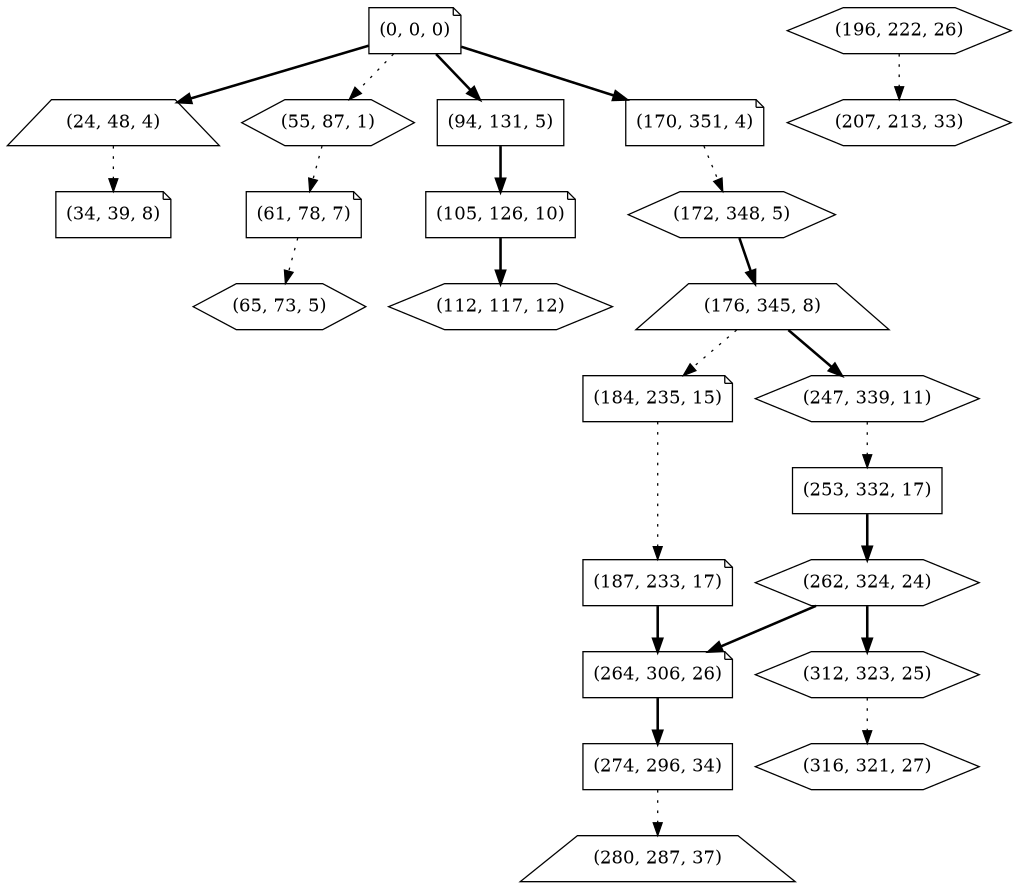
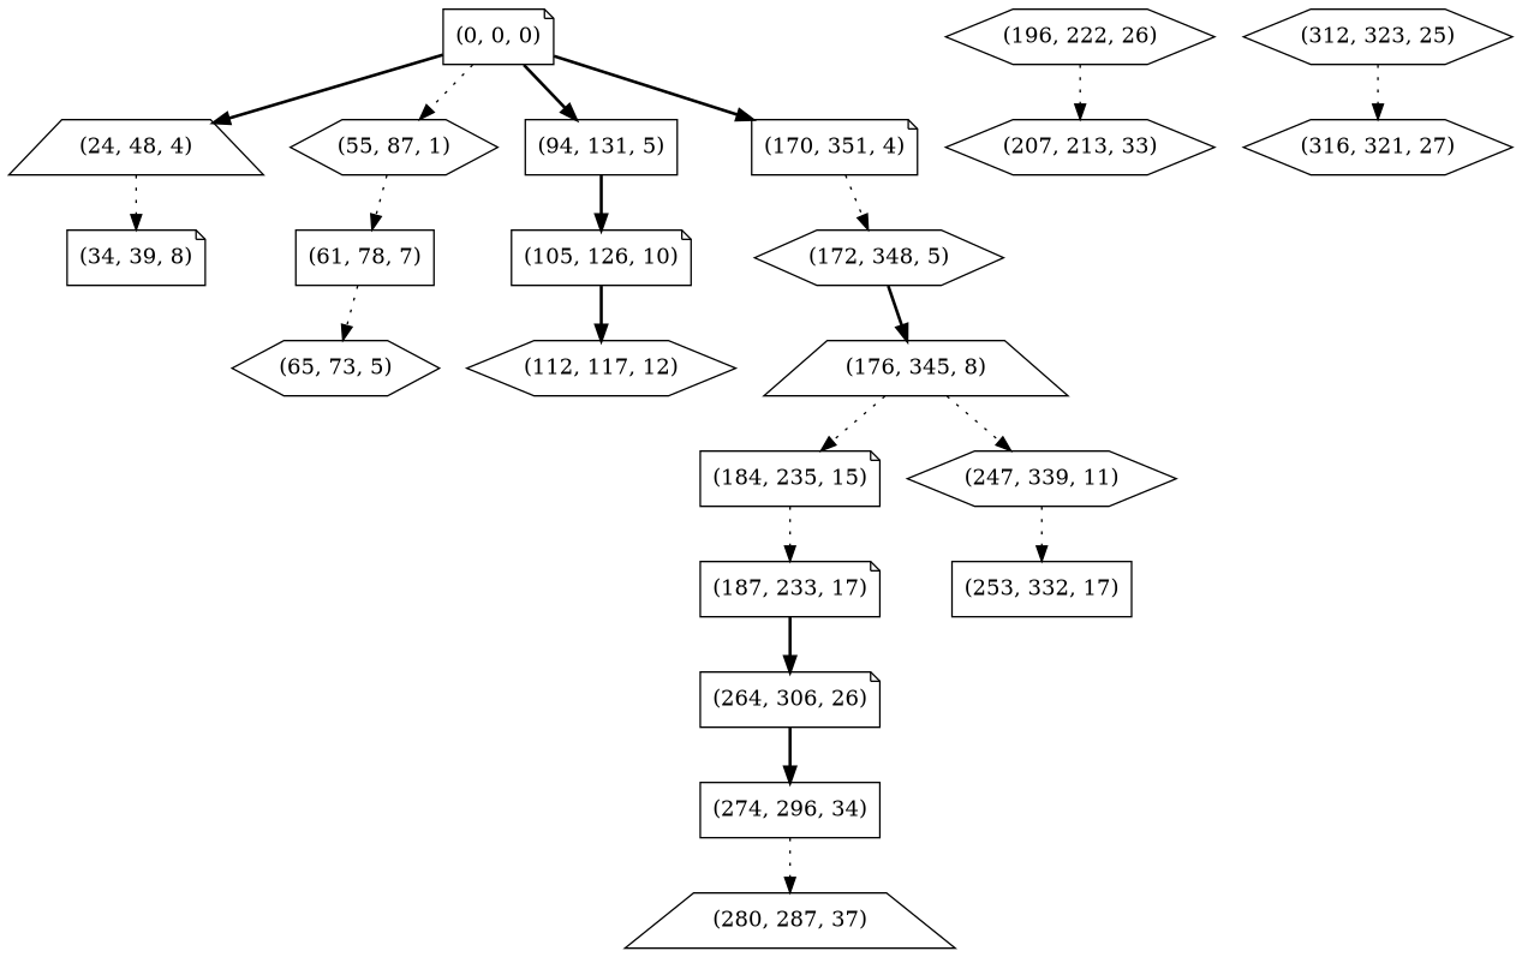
  digraph {
    node [shape=hexagon]
    edge [style=bold]
    "(0, 0, 0)" [shape=note]
    "(24, 48, 4)" [shape=trapezium]
    "(55, 87, 1)"
    "(94, 131, 5)" [shape=box]
    "(170, 351, 4)" [shape=note]
    "(34, 39, 8)" [shape=note]
-   "(61, 78, 7)" [shape=note]
+   "(61, 78, 7)" [shape=box]
    "(105, 126, 10)" [shape=note]
    "(172, 348, 5)"
    n10 [label="(65, 73, 5)"]
    "(112, 117, 12)"
    "(176, 345, 8)" [shape=trapezium]
    "(184, 235, 15)" [shape=note]
    "(247, 339, 11)"
    "(187, 233, 17)" [shape=note]
    "(253, 332, 17)" [shape=box]
    "(264, 306, 26)" [shape=note]
    "(196, 222, 26)"
    "(207, 213, 33)"
-   "(262, 324, 24)"
    "(312, 323, 25)"
    "(274, 296, 34)" [shape=box]
    "(316, 321, 27)"
    "(280, 287, 37)" [shape=trapezium]
    "(0, 0, 0)" -> "(24, 48, 4)"
    "(0, 0, 0)" -> "(55, 87, 1)" [style=dotted]
    "(0, 0, 0)" -> "(94, 131, 5)"
    "(0, 0, 0)" -> "(170, 351, 4)"
    "(24, 48, 4)" -> "(34, 39, 8)" [style=dotted]
    "(55, 87, 1)" -> "(61, 78, 7)" [style=dotted]
    "(94, 131, 5)" -> "(105, 126, 10)"
    "(170, 351, 4)" -> "(172, 348, 5)" [style=dotted]
    "(61, 78, 7)" -> n10 [style=dotted]
    "(105, 126, 10)" -> "(112, 117, 12)"
    "(172, 348, 5)" -> "(176, 345, 8)"
    "(176, 345, 8)" -> "(184, 235, 15)" [style=dotted]
-   "(176, 345, 8)" -> "(247, 339, 11)"
+   "(176, 345, 8)" -> "(247, 339, 11)" [style=dotted]
    "(184, 235, 15)" -> "(187, 233, 17)" [style=dotted]
    "(247, 339, 11)" -> "(253, 332, 17)" [style=dotted]
    "(187, 233, 17)" -> "(264, 306, 26)"
-   "(253, 332, 17)" -> "(262, 324, 24)"
    "(264, 306, 26)" -> "(274, 296, 34)"
    "(196, 222, 26)" -> "(207, 213, 33)" [style=dotted]
-   "(262, 324, 24)" -> "(264, 306, 26)"
-   "(262, 324, 24)" -> "(312, 323, 25)"
    "(312, 323, 25)" -> "(316, 321, 27)" [style=dotted]
    "(274, 296, 34)" -> "(280, 287, 37)" [style=dotted]
  }
